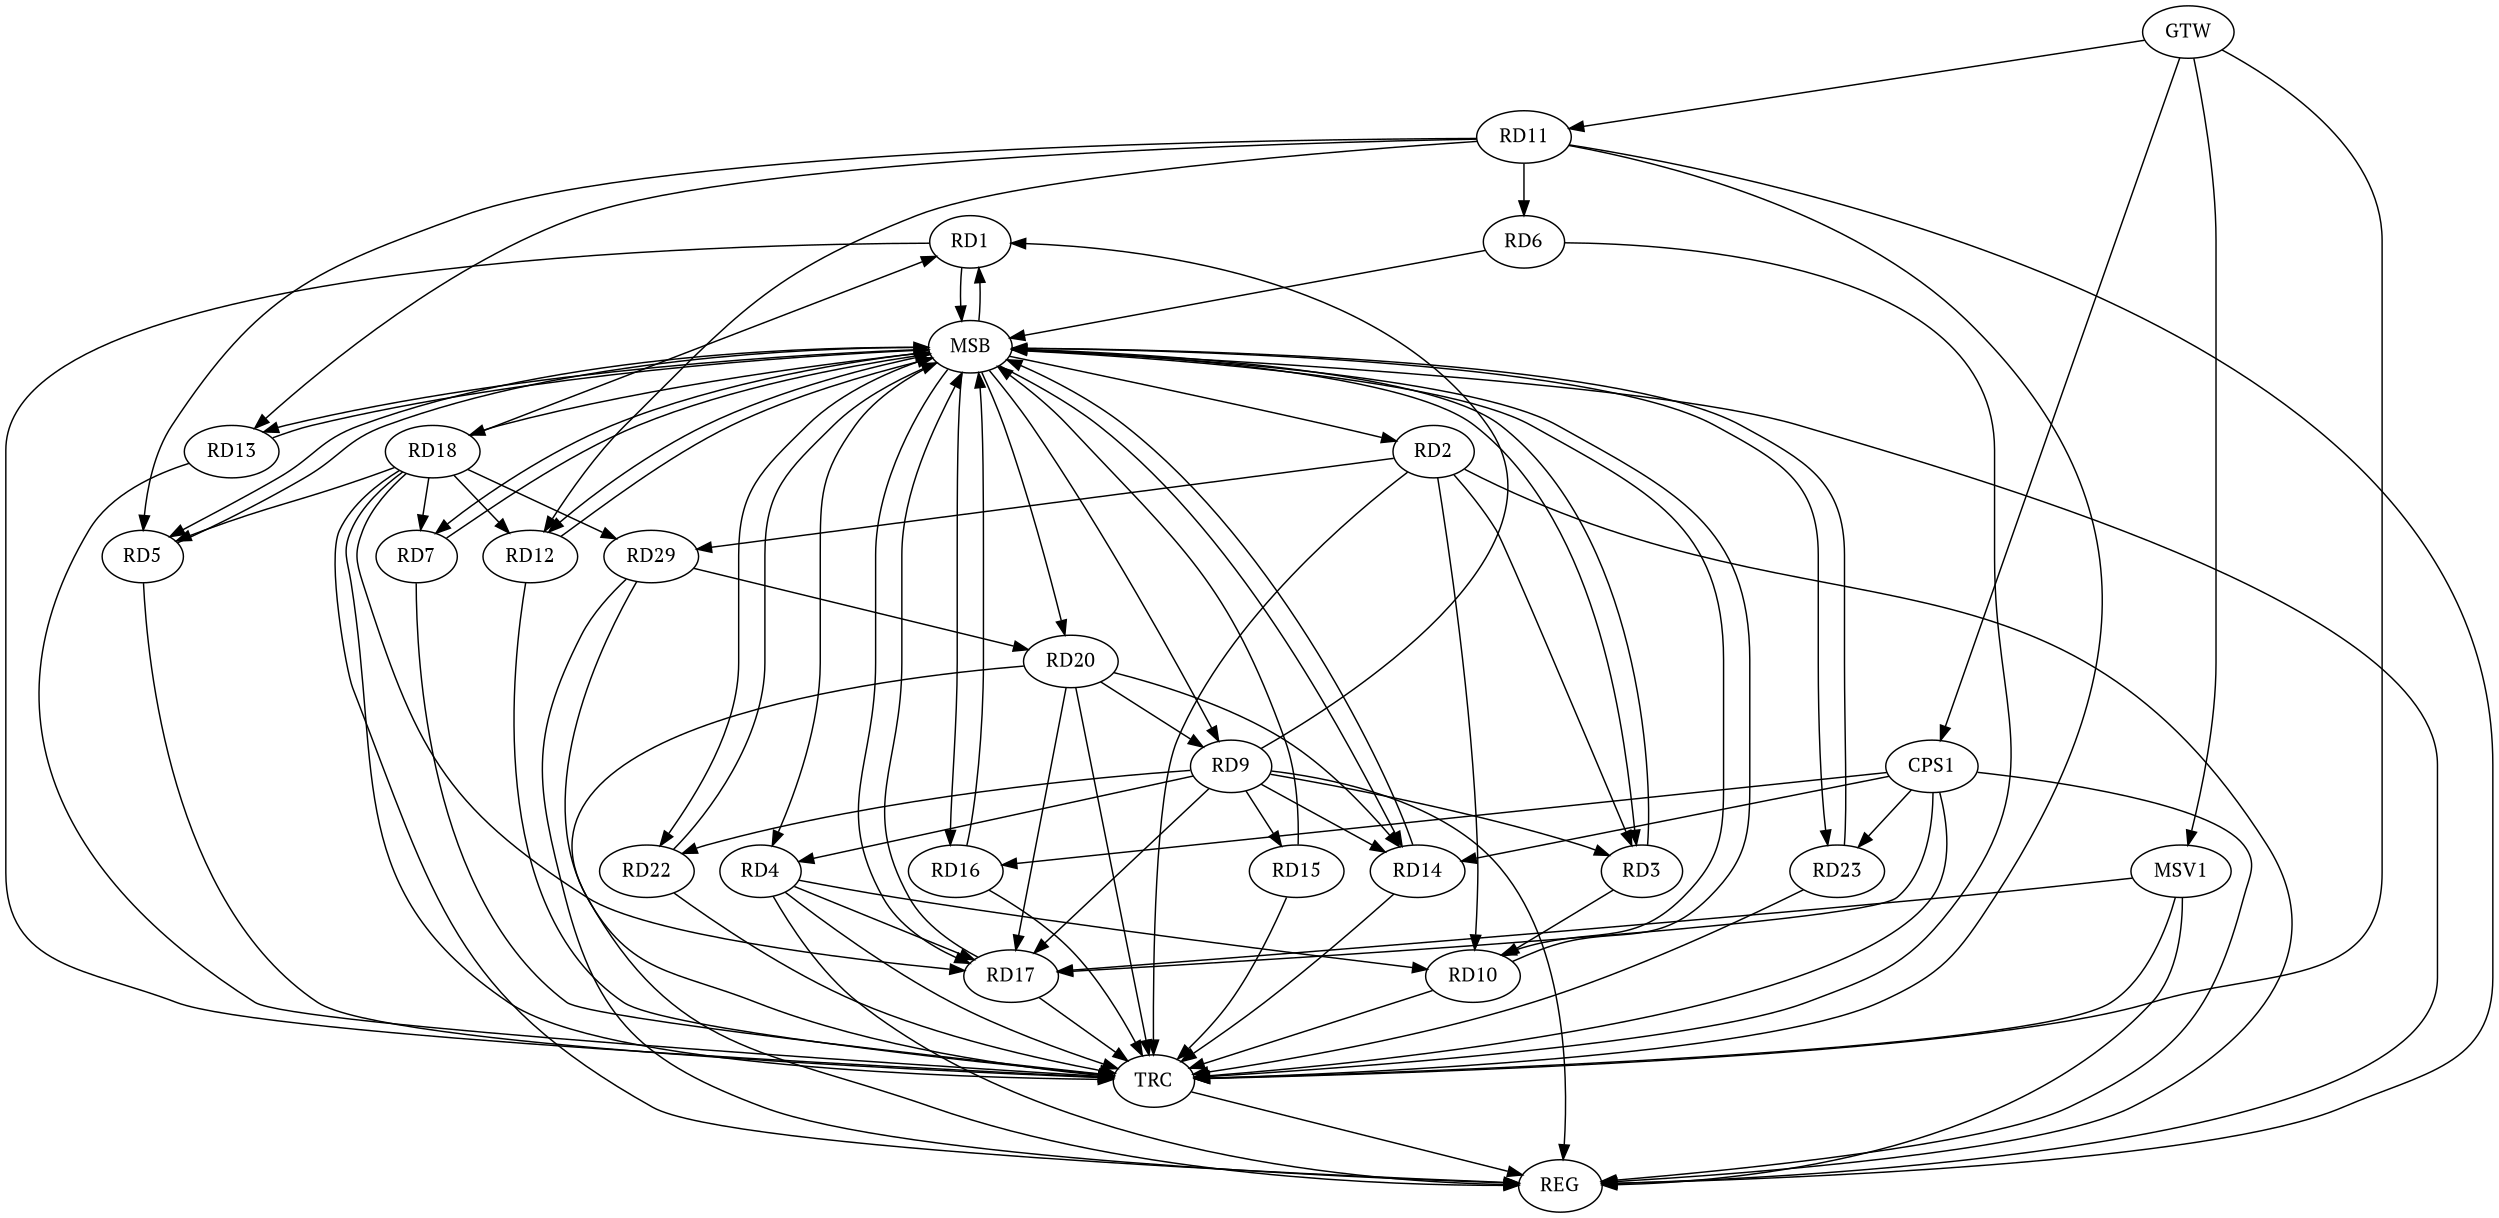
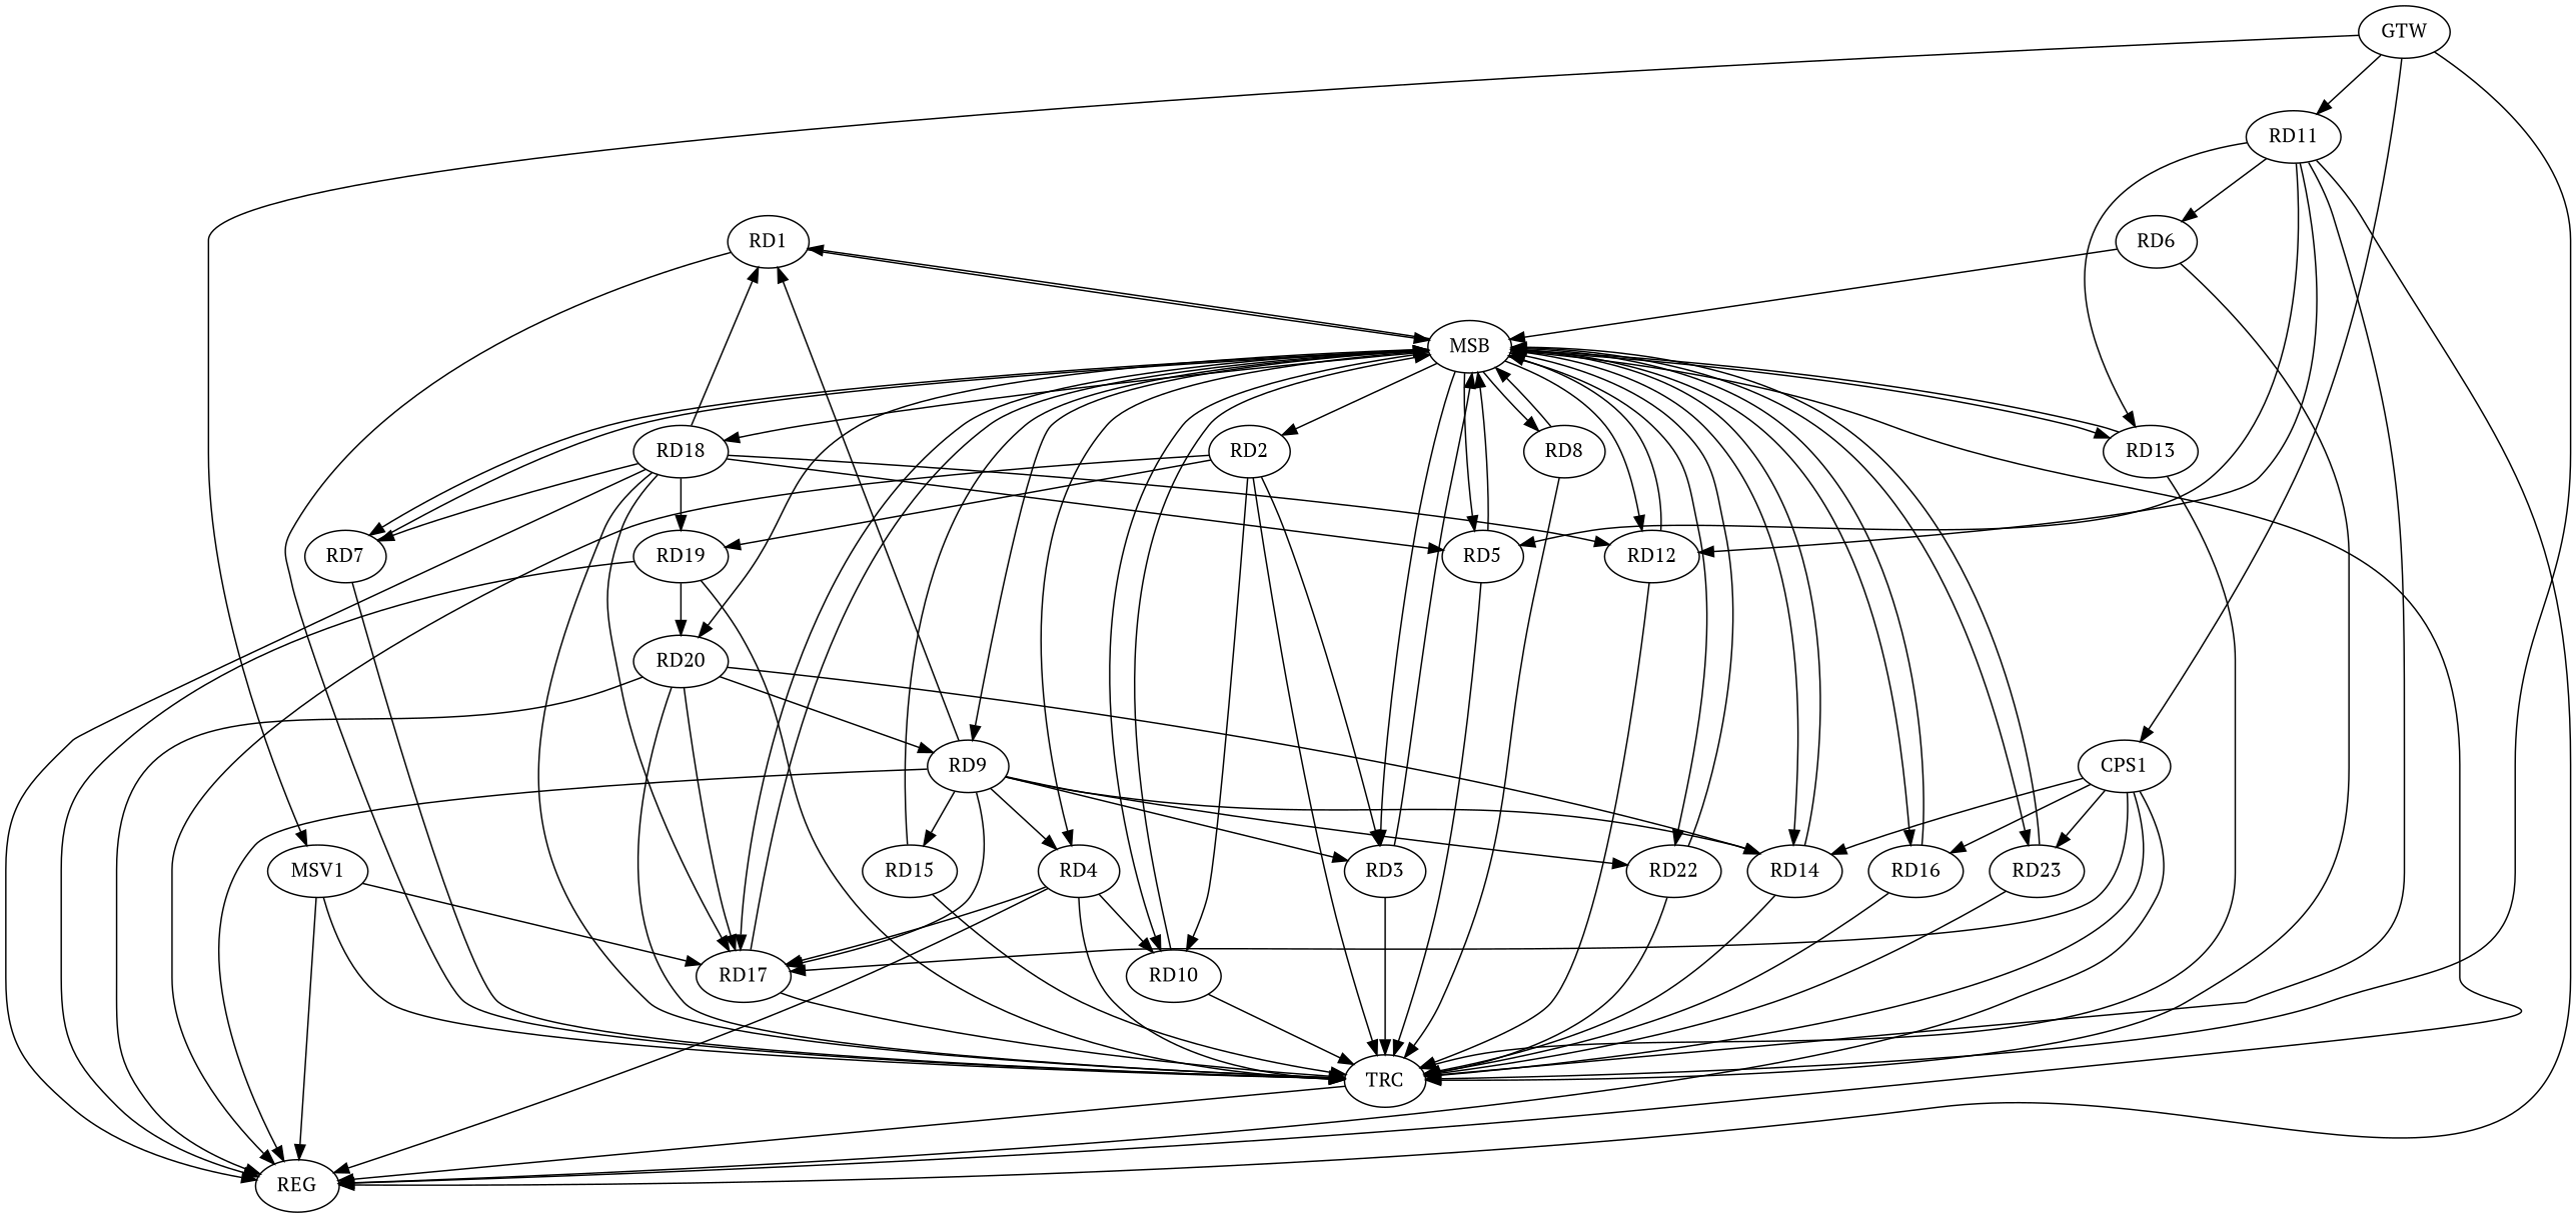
  strict digraph {
    fontname="PT Serif"
    node [fontname="PT Serif"]
    edge [fontname="PT Serif"]
    n1 [label=RD1]
    n2 [label=MSB]
    n3 [label=TRC]
    n4 [label=RD2]
    n5 [label=RD3]
    n6 [label=RD10]
    n7 [label=REG]
    n8 [label=RD4]
    n9 [label=RD17]
    n10 [label=RD5]
    n11 [label=RD7]
+   n12 [label=RD8]
    n13 [label=RD9]
    n14 [label=RD14]
    n15 [label=RD22]
    n16 [label=RD12]
    n17 [label=RD13]
    n18 [label=RD16]
    n19 [label=RD18]
    n20 [label=RD20]
    n21 [label=RD23]
-   n22 [label=RD29]
+   n22 [label=RD19]
    n23 [label=RD6]
    n24 [label=RD15]
    n25 [label=RD11]
    n26 [label=CPS1]
    n27 [label=GTW]
    n28 [label=MSV1]
    n1 -> n2
    n1 -> n3
    n2 -> n1
    n2 -> n4
    n2 -> n5
    n2 -> n6
    n2 -> n7
    n2 -> n8
    n2 -> n9
    n2 -> n10
    n2 -> n11
+   n2 -> n12
    n2 -> n13
    n2 -> n14
    n2 -> n15
    n2 -> n16
    n2 -> n17
    n2 -> n18
    n2 -> n19
    n2 -> n20
    n2 -> n21
    n3 -> n7
    n4 -> n3
    n4 -> n5
    n4 -> n6
    n4 -> n7
    n4 -> n22
    n5 -> n2
-   n5 -> n6
+   n5 -> n3
    n6 -> n2
    n6 -> n3
    n8 -> n3
    n8 -> n6
    n8 -> n7
    n8 -> n9
    n9 -> n2
    n9 -> n3
    n10 -> n2
    n10 -> n3
    n11 -> n2
    n11 -> n3
+   n12 -> n2
+   n12 -> n3
    n13 -> n1
    n13 -> n5
    n13 -> n7
    n13 -> n8
    n13 -> n9
    n13 -> n14
    n13 -> n15
    n13 -> n24
    n14 -> n2
    n14 -> n3
    n15 -> n2
    n15 -> n3
    n16 -> n2
    n16 -> n3
    n17 -> n2
    n17 -> n3
    n18 -> n2
    n18 -> n3
    n19 -> n1
    n19 -> n3
    n19 -> n7
    n19 -> n9
    n19 -> n10
    n19 -> n11
    n19 -> n16
    n19 -> n22
    n20 -> n3
    n20 -> n7
    n20 -> n9
    n20 -> n13
    n20 -> n14
    n21 -> n2
    n21 -> n3
    n22 -> n3
    n22 -> n7
    n22 -> n20
    n23 -> n2
    n23 -> n3
    n24 -> n2
    n24 -> n3
    n25 -> n3
    n25 -> n7
    n25 -> n10
    n25 -> n16
    n25 -> n17
    n25 -> n23
    n26 -> n3
    n26 -> n7
    n26 -> n9
    n26 -> n14
    n26 -> n18
    n26 -> n21
    n27 -> n3
    n27 -> n25
    n27 -> n26
    n27 -> n28
    n28 -> n3
    n28 -> n7
    n28 -> n9
  }
